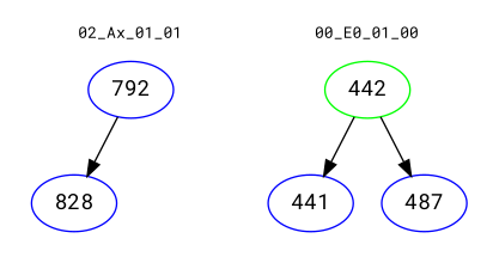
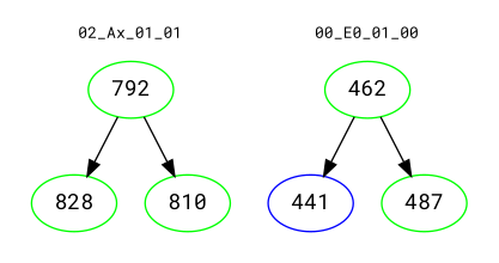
  digraph {
    fontname="Roboto Mono"
    node [color=green fontname="Roboto Mono"]
    edge [color=black fontname="Roboto Mono"]
-   n1 [color=blue label=792]
-   n2 [color=blue label=828]
-   n4 [label=442]
+   n1 [label=792]
+   n2 [label=828]
+   n3 [label=810]
+   n4 [label=462]
    n5 [color=blue label=441]
-   n6 [color=blue label=487]
+   n6 [label=487]
    subgraph cluster_1 {
      color=white
      fontsize=10
      label="02_Ax_01_01"
      n1
      n2
+     n3
    }
    subgraph cluster_2 {
      color=white
      fontsize=10
      label="00_E0_01_00"
      n4
      n5
      n6
    }
    n1 -> n2
+   n1 -> n3
    n4 -> n5
    n4 -> n6
  }
